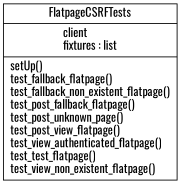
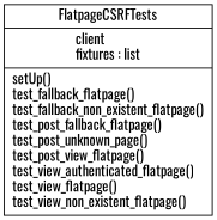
  digraph {
    rankdir=BT
    fontname=Oswald
-   n1 [color=black fontcolor=black label=<{FlatpageCSRFTests|client<br ALIGN="LEFT"/>fixtures : list<br ALIGN="LEFT"/>|setUp()<br ALIGN="LEFT"/>test_fallback_flatpage()<br ALIGN="LEFT"/>test_fallback_non_existent_flatpage()<br ALIGN="LEFT"/>test_post_fallback_flatpage()<br ALIGN="LEFT"/>test_post_unknown_page()<br ALIGN="LEFT"/>test_post_view_flatpage()<br ALIGN="LEFT"/>test_view_authenticated_flatpage()<br ALIGN="LEFT"/>test_test_flatpage()<br ALIGN="LEFT"/>test_view_non_existent_flatpage()<br ALIGN="LEFT"/>}> shape=record style=solid fontname=Oswald]
+   n1 [color=black fontcolor=black label=<{FlatpageCSRFTests|client<br ALIGN="LEFT"/>fixtures : list<br ALIGN="LEFT"/>|setUp()<br ALIGN="LEFT"/>test_fallback_flatpage()<br ALIGN="LEFT"/>test_fallback_non_existent_flatpage()<br ALIGN="LEFT"/>test_post_fallback_flatpage()<br ALIGN="LEFT"/>test_post_unknown_page()<br ALIGN="LEFT"/>test_post_view_flatpage()<br ALIGN="LEFT"/>test_view_authenticated_flatpage()<br ALIGN="LEFT"/>test_view_flatpage()<br ALIGN="LEFT"/>test_view_non_existent_flatpage()<br ALIGN="LEFT"/>}> shape=record style=solid fontname=Oswald]
  }
